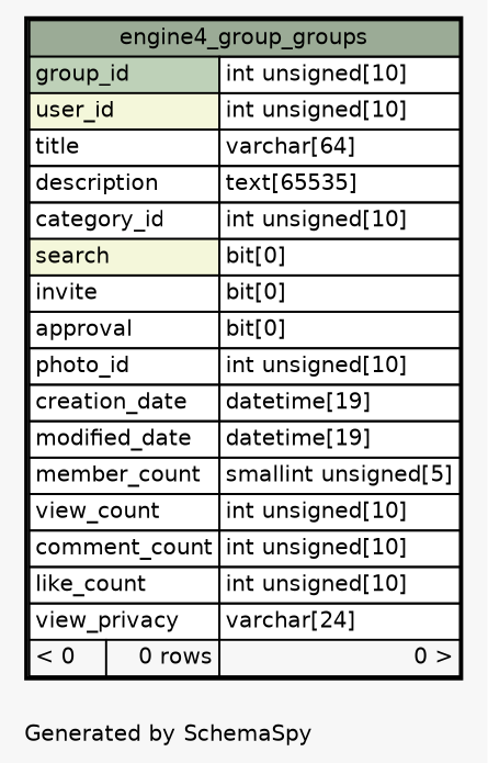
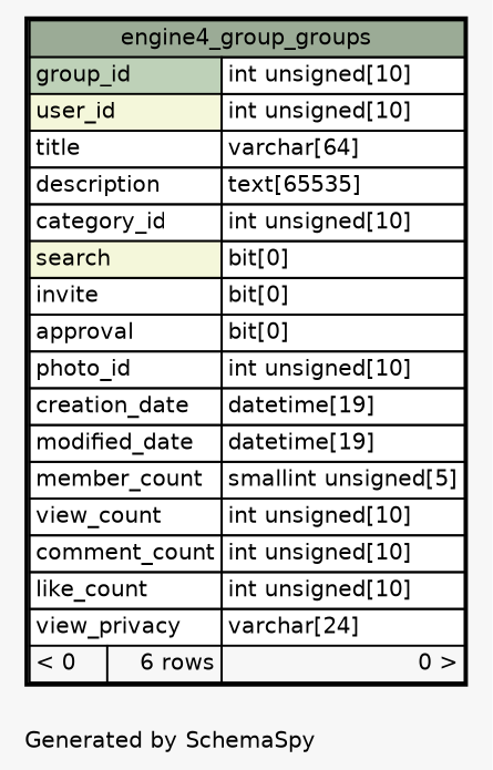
  digraph {
    bgcolor="#f7f7f7"
    fontname=Helvetica
    fontsize=11
    label="\nGenerated by SchemaSpy"
    labeljust=l
    nodesep=0.18
    rankdir=TB
    ranksep=0.46
-   n1 [fontname=Helvetica fontsize=11 label=<     <TABLE BORDER="2" CELLBORDER="1" CELLSPACING="0" BGCOLOR="#ffffff">       <TR><TD COLSPAN="3" BGCOLOR="#9bab96" ALIGN="CENTER">engine4_group_groups</TD></TR>       <TR><TD PORT="group_id" COLSPAN="2" BGCOLOR="#bed1b8" ALIGN="LEFT">group_id</TD><TD PORT="group_id.type" ALIGN="LEFT">int unsigned[10]</TD></TR>       <TR><TD PORT="user_id" COLSPAN="2" BGCOLOR="#f4f7da" ALIGN="LEFT">user_id</TD><TD PORT="user_id.type" ALIGN="LEFT">int unsigned[10]</TD></TR>       <TR><TD PORT="title" COLSPAN="2" ALIGN="LEFT">title</TD><TD PORT="title.type" ALIGN="LEFT">varchar[64]</TD></TR>       <TR><TD PORT="description" COLSPAN="2" ALIGN="LEFT">description</TD><TD PORT="description.type" ALIGN="LEFT">text[65535]</TD></TR>       <TR><TD PORT="category_id" COLSPAN="2" ALIGN="LEFT">category_id</TD><TD PORT="category_id.type" ALIGN="LEFT">int unsigned[10]</TD></TR>       <TR><TD PORT="search" COLSPAN="2" BGCOLOR="#f4f7da" ALIGN="LEFT">search</TD><TD PORT="search.type" ALIGN="LEFT">bit[0]</TD></TR>       <TR><TD PORT="invite" COLSPAN="2" ALIGN="LEFT">invite</TD><TD PORT="invite.type" ALIGN="LEFT">bit[0]</TD></TR>       <TR><TD PORT="approval" COLSPAN="2" ALIGN="LEFT">approval</TD><TD PORT="approval.type" ALIGN="LEFT">bit[0]</TD></TR>       <TR><TD PORT="photo_id" COLSPAN="2" ALIGN="LEFT">photo_id</TD><TD PORT="photo_id.type" ALIGN="LEFT">int unsigned[10]</TD></TR>       <TR><TD PORT="creation_date" COLSPAN="2" ALIGN="LEFT">creation_date</TD><TD PORT="creation_date.type" ALIGN="LEFT">datetime[19]</TD></TR>       <TR><TD PORT="modified_date" COLSPAN="2" ALIGN="LEFT">modified_date</TD><TD PORT="modified_date.type" ALIGN="LEFT">datetime[19]</TD></TR>       <TR><TD PORT="member_count" COLSPAN="2" ALIGN="LEFT">member_count</TD><TD PORT="member_count.type" ALIGN="LEFT">smallint unsigned[5]</TD></TR>       <TR><TD PORT="view_count" COLSPAN="2" ALIGN="LEFT">view_count</TD><TD PORT="view_count.type" ALIGN="LEFT">int unsigned[10]</TD></TR>       <TR><TD PORT="comment_count" COLSPAN="2" ALIGN="LEFT">comment_count</TD><TD PORT="comment_count.type" ALIGN="LEFT">int unsigned[10]</TD></TR>       <TR><TD PORT="like_count" COLSPAN="2" ALIGN="LEFT">like_count</TD><TD PORT="like_count.type" ALIGN="LEFT">int unsigned[10]</TD></TR>       <TR><TD PORT="view_privacy" COLSPAN="2" ALIGN="LEFT">view_privacy</TD><TD PORT="view_privacy.type" ALIGN="LEFT">varchar[24]</TD></TR>       <TR><TD ALIGN="LEFT" BGCOLOR="#f7f7f7">&lt; 0</TD><TD ALIGN="RIGHT" BGCOLOR="#f7f7f7">0 rows</TD><TD ALIGN="RIGHT" BGCOLOR="#f7f7f7">0 &gt;</TD></TR>     </TABLE>> shape=plaintext]
+   n1 [fontname=Helvetica fontsize=11 label=<     <TABLE BORDER="2" CELLBORDER="1" CELLSPACING="0" BGCOLOR="#ffffff">       <TR><TD COLSPAN="3" BGCOLOR="#9bab96" ALIGN="CENTER">engine4_group_groups</TD></TR>       <TR><TD PORT="group_id" COLSPAN="2" BGCOLOR="#bed1b8" ALIGN="LEFT">group_id</TD><TD PORT="group_id.type" ALIGN="LEFT">int unsigned[10]</TD></TR>       <TR><TD PORT="user_id" COLSPAN="2" BGCOLOR="#f4f7da" ALIGN="LEFT">user_id</TD><TD PORT="user_id.type" ALIGN="LEFT">int unsigned[10]</TD></TR>       <TR><TD PORT="title" COLSPAN="2" ALIGN="LEFT">title</TD><TD PORT="title.type" ALIGN="LEFT">varchar[64]</TD></TR>       <TR><TD PORT="description" COLSPAN="2" ALIGN="LEFT">description</TD><TD PORT="description.type" ALIGN="LEFT">text[65535]</TD></TR>       <TR><TD PORT="category_id" COLSPAN="2" ALIGN="LEFT">category_id</TD><TD PORT="category_id.type" ALIGN="LEFT">int unsigned[10]</TD></TR>       <TR><TD PORT="search" COLSPAN="2" BGCOLOR="#f4f7da" ALIGN="LEFT">search</TD><TD PORT="search.type" ALIGN="LEFT">bit[0]</TD></TR>       <TR><TD PORT="invite" COLSPAN="2" ALIGN="LEFT">invite</TD><TD PORT="invite.type" ALIGN="LEFT">bit[0]</TD></TR>       <TR><TD PORT="approval" COLSPAN="2" ALIGN="LEFT">approval</TD><TD PORT="approval.type" ALIGN="LEFT">bit[0]</TD></TR>       <TR><TD PORT="photo_id" COLSPAN="2" ALIGN="LEFT">photo_id</TD><TD PORT="photo_id.type" ALIGN="LEFT">int unsigned[10]</TD></TR>       <TR><TD PORT="creation_date" COLSPAN="2" ALIGN="LEFT">creation_date</TD><TD PORT="creation_date.type" ALIGN="LEFT">datetime[19]</TD></TR>       <TR><TD PORT="modified_date" COLSPAN="2" ALIGN="LEFT">modified_date</TD><TD PORT="modified_date.type" ALIGN="LEFT">datetime[19]</TD></TR>       <TR><TD PORT="member_count" COLSPAN="2" ALIGN="LEFT">member_count</TD><TD PORT="member_count.type" ALIGN="LEFT">smallint unsigned[5]</TD></TR>       <TR><TD PORT="view_count" COLSPAN="2" ALIGN="LEFT">view_count</TD><TD PORT="view_count.type" ALIGN="LEFT">int unsigned[10]</TD></TR>       <TR><TD PORT="comment_count" COLSPAN="2" ALIGN="LEFT">comment_count</TD><TD PORT="comment_count.type" ALIGN="LEFT">int unsigned[10]</TD></TR>       <TR><TD PORT="like_count" COLSPAN="2" ALIGN="LEFT">like_count</TD><TD PORT="like_count.type" ALIGN="LEFT">int unsigned[10]</TD></TR>       <TR><TD PORT="view_privacy" COLSPAN="2" ALIGN="LEFT">view_privacy</TD><TD PORT="view_privacy.type" ALIGN="LEFT">varchar[24]</TD></TR>       <TR><TD ALIGN="LEFT" BGCOLOR="#f7f7f7">&lt; 0</TD><TD ALIGN="RIGHT" BGCOLOR="#f7f7f7">6 rows</TD><TD ALIGN="RIGHT" BGCOLOR="#f7f7f7">0 &gt;</TD></TR>     </TABLE>> shape=plaintext]
  }
